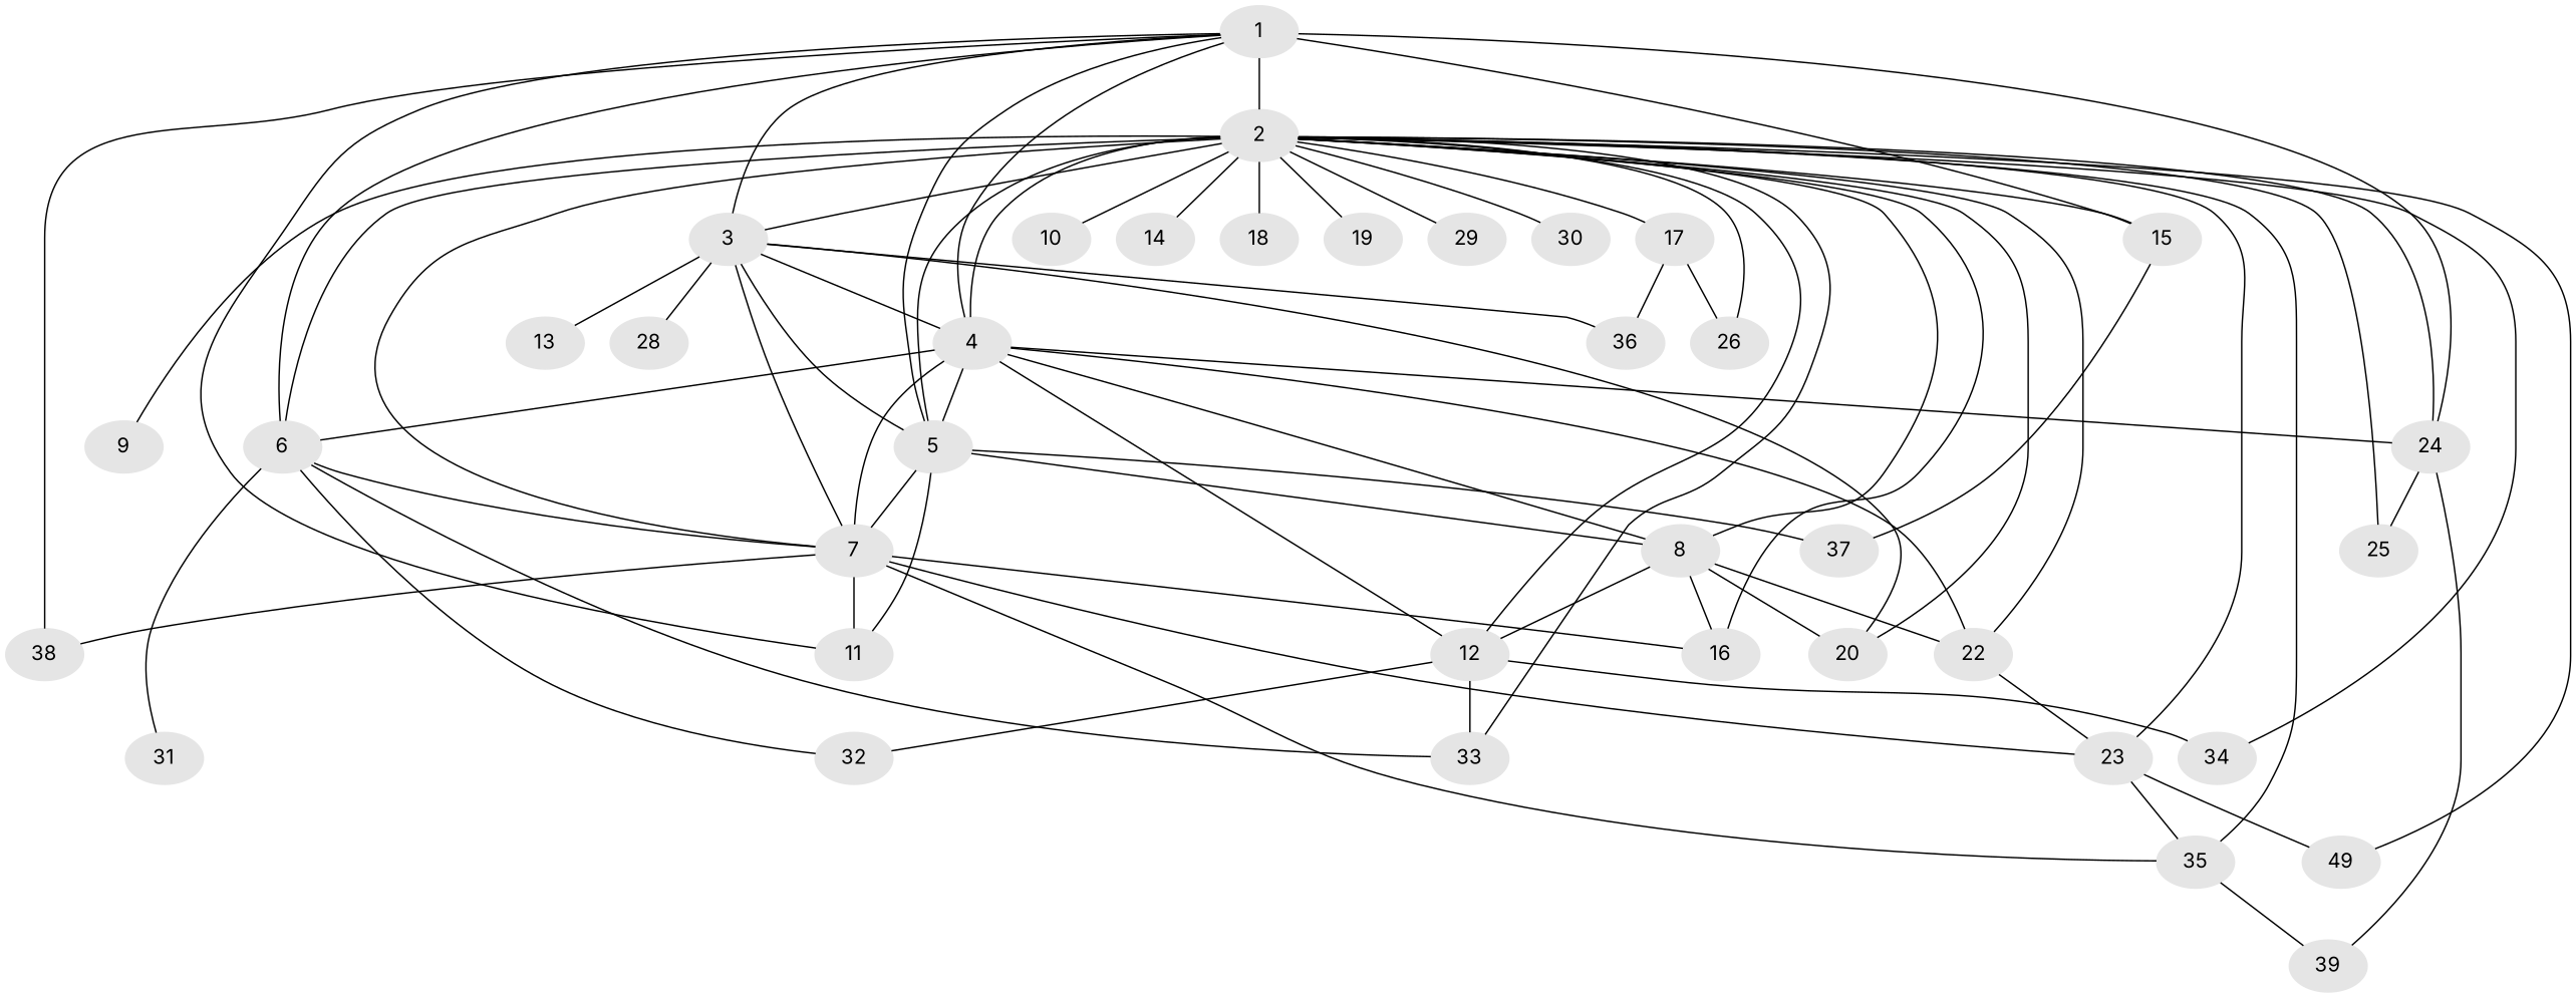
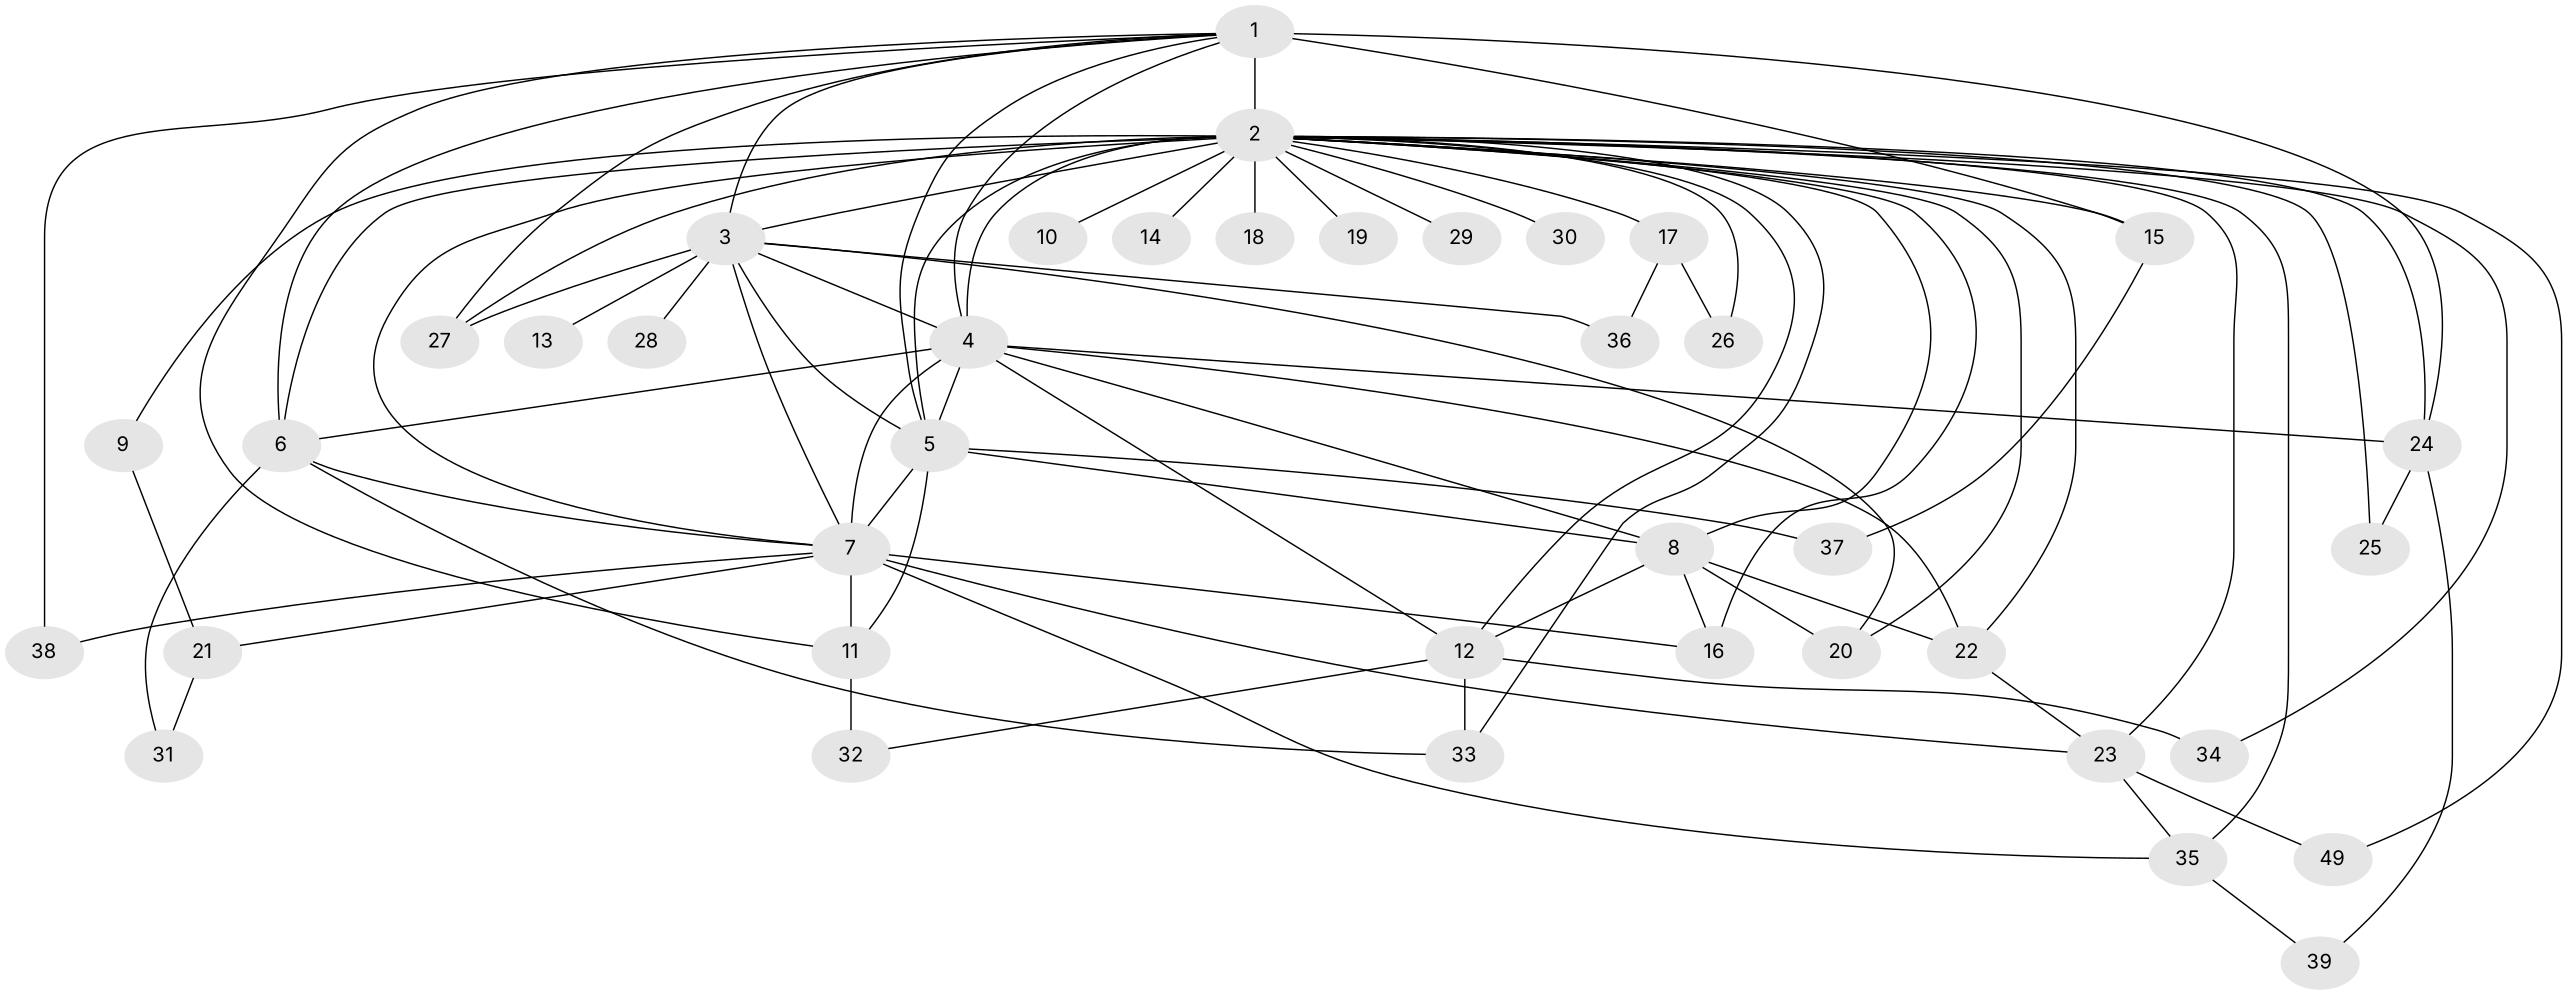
  graph {
    fontname=Inter
    node [color=gray90 fontname=Inter style=filled]
    edge [fontname=Inter weight=1.0]
    1
    2
    3
    4
    5
    6
    11
    15
    24
+   27
    38
    9
    7
    8
    10
    12
    14
    16
    17
    18
    19
    20
    22
    23
    25
    26
    29
    30
    33
    34
    35
    n32 [label=49]
    13
    28
    36
    37
    31
    32
+   21
    39
    1 -- 2 [weight=12.0]
    1 -- 3 [weight=2.0]
    1 -- 4 [weight=3.0]
    1 -- 5 [weight=4.0]
    1 -- 6
    1 -- 11
    1 -- 15
    1 -- 24
+   1 -- 27
    1 -- 38
    2 -- 3 [weight=9.0]
    2 -- 4 [weight=7.0]
    2 -- 5 [weight=2.0]
    2 -- 6
    2 -- 15 [weight=5.0]
    2 -- 24 [weight=6.0]
+   2 -- 27
    2 -- 9
    2 -- 7 [weight=3.0]
    2 -- 8 [weight=3.0]
    2 -- 10
    2 -- 12
    2 -- 14
    2 -- 16 [weight=2.0]
    2 -- 17
    2 -- 18 [weight=2.0]
    2 -- 19
    2 -- 20 [weight=2.0]
    2 -- 22 [weight=3.0]
    2 -- 23
    2 -- 25
    2 -- 26
    2 -- 29 [weight=2.0]
    2 -- 30 [weight=2.0]
    2 -- 33
    2 -- 34
    2 -- 35 [weight=2.0]
    2 -- n32
    3 -- 4 [weight=2.0]
    3 -- 5
+   3 -- 27
    3 -- 7 [weight=2.0]
    3 -- 20
    3 -- 13
    3 -- 28
    3 -- 36
    4 -- 5
    4 -- 6
    4 -- 24
    4 -- 7 [weight=9.0]
    4 -- 8
    4 -- 12 [weight=2.0]
    4 -- 22 [weight=3.0]
    5 -- 11
    5 -- 7
    5 -- 8
    5 -- 37
    6 -- 7
    6 -- 33
    6 -- 31
-   6 -- 32
+   11 -- 32
    15 -- 37
    24 -- 25
    24 -- 39
+   9 -- 21
    7 -- 11
    7 -- 38
    7 -- 16
    7 -- 23
    7 -- 35 [weight=2.0]
+   7 -- 21
    8 -- 12
    8 -- 16
    8 -- 20 [weight=3.0]
    8 -- 22 [weight=6.0]
    12 -- 33
    12 -- 34
    12 -- 32
    17 -- 26
    17 -- 36
    22 -- 23
    23 -- 35
    23 -- n32
    35 -- 39
+   21 -- 31
  }
